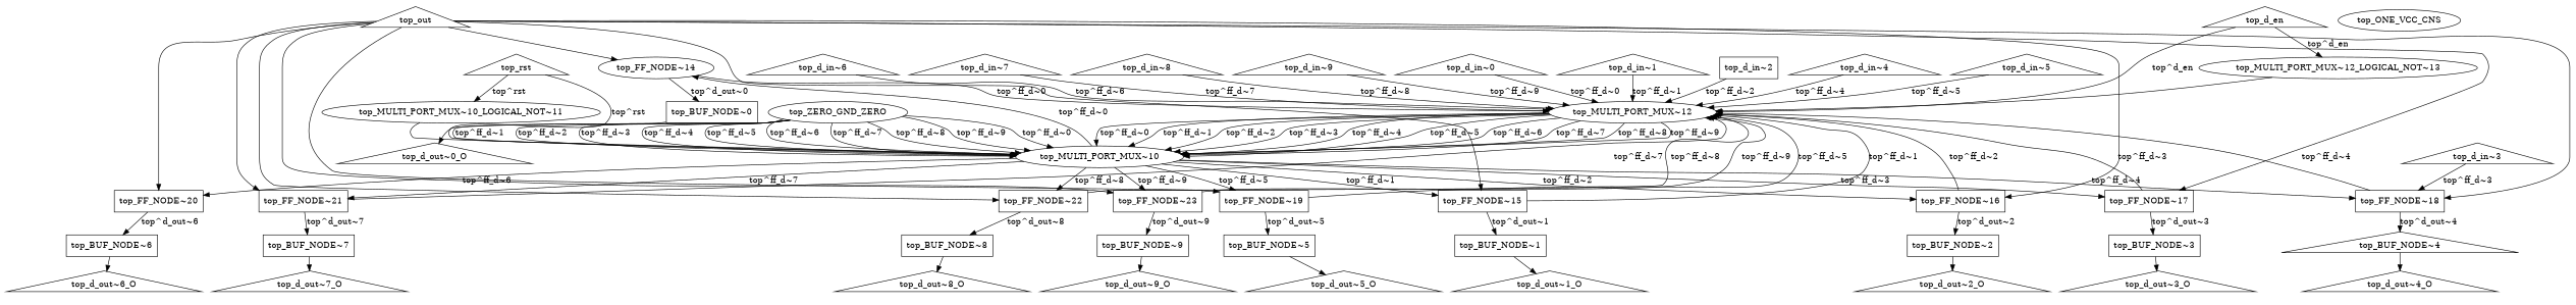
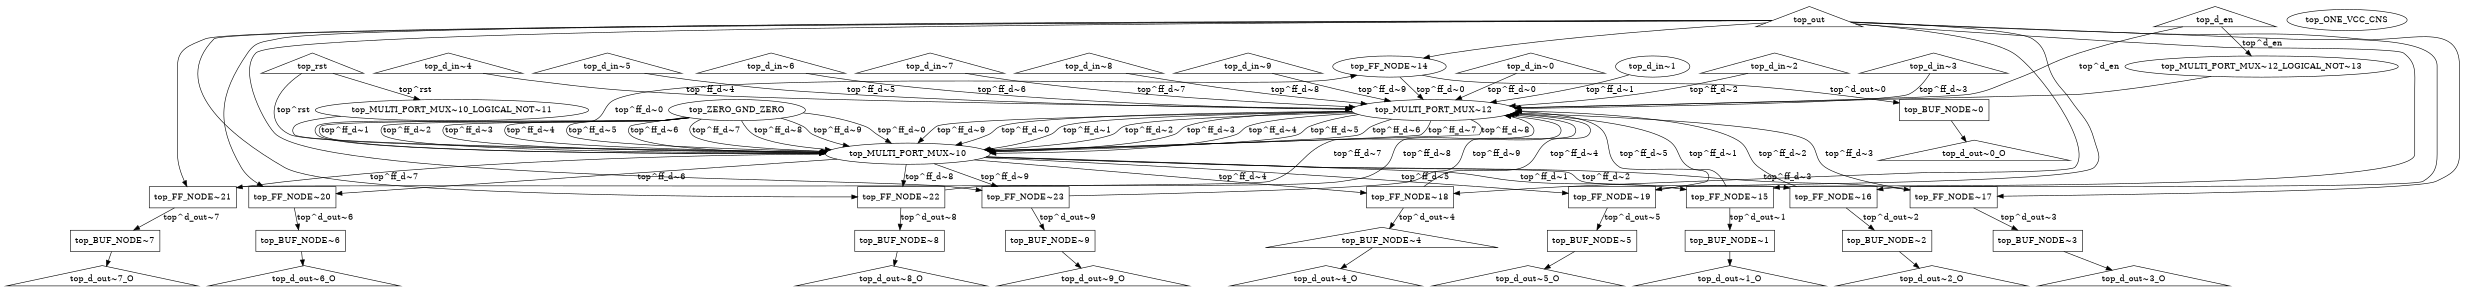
  digraph {
    ranksep=.25
    node [shape=triangle]
    n1 [label=top_out]
    "top_FF_NODE~14" [shape=ellipse]
    "top_FF_NODE~15" [shape=box]
    "top_FF_NODE~16" [shape=box]
    "top_FF_NODE~17" [shape=box]
    "top_FF_NODE~18" [shape=box]
    "top_FF_NODE~19" [shape=box]
    "top_FF_NODE~20" [shape=box]
    "top_FF_NODE~21" [shape=box]
    "top_FF_NODE~22" [shape=box]
    "top_FF_NODE~23" [shape=box]
    "top_BUF_NODE~0" [shape=box]
    "top_MULTI_PORT_MUX~12" [shape=""]
    "top_BUF_NODE~1" [shape=box]
    "top_BUF_NODE~2" [shape=box]
    "top_BUF_NODE~3" [shape=box]
    "top_BUF_NODE~4"
    "top_BUF_NODE~5" [shape=box]
    "top_BUF_NODE~6" [shape=box]
    "top_BUF_NODE~7" [shape=box]
    "top_BUF_NODE~8" [shape=box]
    "top_BUF_NODE~9" [shape=box]
    "top_d_out~0_O"
    "top_MULTI_PORT_MUX~10" [shape=""]
    "top_d_out~1_O"
    "top_d_out~2_O"
    "top_d_out~3_O"
    "top_d_out~4_O"
    "top_d_out~5_O"
    "top_d_out~6_O"
    "top_d_out~7_O"
    "top_d_out~8_O"
    "top_d_out~9_O"
    top_rst
    "top_MULTI_PORT_MUX~10_LOGICAL_NOT~11" [shape=""]
    top_d_en
    "top_MULTI_PORT_MUX~12_LOGICAL_NOT~13" [shape=""]
    "top_d_in~0"
-   "top_d_in~1"
-   "top_d_in~2" [shape=box]
+   "top_d_in~1" [shape=ellipse]
+   "top_d_in~2"
    "top_d_in~3"
    "top_d_in~4"
    "top_d_in~5"
    "top_d_in~6"
    "top_d_in~7"
    "top_d_in~8"
    "top_d_in~9"
    top_ZERO_GND_ZERO [shape=""]
    top_ONE_VCC_CNS [shape=""]
    n1 -> "top_FF_NODE~14"
    n1 -> "top_FF_NODE~15"
    n1 -> "top_FF_NODE~16"
    n1 -> "top_FF_NODE~17"
    n1 -> "top_FF_NODE~18"
    n1 -> "top_FF_NODE~19"
    n1 -> "top_FF_NODE~20"
    n1 -> "top_FF_NODE~21"
    n1 -> "top_FF_NODE~22"
    n1 -> "top_FF_NODE~23"
    "top_FF_NODE~14" -> "top_BUF_NODE~0" [label="top^d_out~0"]
    "top_FF_NODE~14" -> "top_MULTI_PORT_MUX~12" [label="top^ff_d~0"]
    "top_FF_NODE~15" -> "top_MULTI_PORT_MUX~12" [label="top^ff_d~1"]
    "top_FF_NODE~15" -> "top_BUF_NODE~1" [label="top^d_out~1"]
    "top_FF_NODE~16" -> "top_MULTI_PORT_MUX~12" [label="top^ff_d~2"]
    "top_FF_NODE~16" -> "top_BUF_NODE~2" [label="top^d_out~2"]
    "top_FF_NODE~17" -> "top_MULTI_PORT_MUX~12" [label="top^ff_d~3"]
    "top_FF_NODE~17" -> "top_BUF_NODE~3" [label="top^d_out~3"]
    "top_FF_NODE~18" -> "top_MULTI_PORT_MUX~12" [label="top^ff_d~4"]
    "top_FF_NODE~18" -> "top_BUF_NODE~4" [label="top^d_out~4"]
    "top_FF_NODE~19" -> "top_MULTI_PORT_MUX~12" [label="top^ff_d~5"]
    "top_FF_NODE~19" -> "top_BUF_NODE~5" [label="top^d_out~5"]
    "top_FF_NODE~20" -> "top_BUF_NODE~6" [label="top^d_out~6"]
    "top_FF_NODE~21" -> "top_MULTI_PORT_MUX~12" [label="top^ff_d~7"]
    "top_FF_NODE~21" -> "top_BUF_NODE~7" [label="top^d_out~7"]
    "top_FF_NODE~22" -> "top_MULTI_PORT_MUX~12" [label="top^ff_d~8"]
    "top_FF_NODE~22" -> "top_BUF_NODE~8" [label="top^d_out~8"]
    "top_FF_NODE~23" -> "top_MULTI_PORT_MUX~12" [label="top^ff_d~9"]
    "top_FF_NODE~23" -> "top_BUF_NODE~9" [label="top^d_out~9"]
    "top_BUF_NODE~0" -> "top_d_out~0_O"
    "top_MULTI_PORT_MUX~12" -> "top_MULTI_PORT_MUX~10" [label="top^ff_d~0"]
    "top_MULTI_PORT_MUX~12" -> "top_MULTI_PORT_MUX~10" [label="top^ff_d~1"]
    "top_MULTI_PORT_MUX~12" -> "top_MULTI_PORT_MUX~10" [label="top^ff_d~2"]
    "top_MULTI_PORT_MUX~12" -> "top_MULTI_PORT_MUX~10" [label="top^ff_d~3"]
    "top_MULTI_PORT_MUX~12" -> "top_MULTI_PORT_MUX~10" [label="top^ff_d~4"]
    "top_MULTI_PORT_MUX~12" -> "top_MULTI_PORT_MUX~10" [label="top^ff_d~5"]
    "top_MULTI_PORT_MUX~12" -> "top_MULTI_PORT_MUX~10" [label="top^ff_d~6"]
    "top_MULTI_PORT_MUX~12" -> "top_MULTI_PORT_MUX~10" [label="top^ff_d~7"]
    "top_MULTI_PORT_MUX~12" -> "top_MULTI_PORT_MUX~10" [label="top^ff_d~8"]
    "top_MULTI_PORT_MUX~12" -> "top_MULTI_PORT_MUX~10" [label="top^ff_d~9"]
    "top_BUF_NODE~1" -> "top_d_out~1_O"
    "top_BUF_NODE~2" -> "top_d_out~2_O"
    "top_BUF_NODE~3" -> "top_d_out~3_O"
    "top_BUF_NODE~4" -> "top_d_out~4_O"
    "top_BUF_NODE~5" -> "top_d_out~5_O"
    "top_BUF_NODE~6" -> "top_d_out~6_O"
    "top_BUF_NODE~7" -> "top_d_out~7_O"
    "top_BUF_NODE~8" -> "top_d_out~8_O"
    "top_BUF_NODE~9" -> "top_d_out~9_O"
    "top_MULTI_PORT_MUX~10" -> "top_FF_NODE~14" [label="top^ff_d~0"]
    "top_MULTI_PORT_MUX~10" -> "top_FF_NODE~15" [label="top^ff_d~1"]
    "top_MULTI_PORT_MUX~10" -> "top_FF_NODE~16" [label="top^ff_d~2"]
    "top_MULTI_PORT_MUX~10" -> "top_FF_NODE~17" [label="top^ff_d~3"]
    "top_MULTI_PORT_MUX~10" -> "top_FF_NODE~18" [label="top^ff_d~4"]
    "top_MULTI_PORT_MUX~10" -> "top_FF_NODE~19" [label="top^ff_d~5"]
    "top_MULTI_PORT_MUX~10" -> "top_FF_NODE~20" [label="top^ff_d~6"]
    "top_MULTI_PORT_MUX~10" -> "top_FF_NODE~21" [label="top^ff_d~7"]
    "top_MULTI_PORT_MUX~10" -> "top_FF_NODE~22" [label="top^ff_d~8"]
    "top_MULTI_PORT_MUX~10" -> "top_FF_NODE~23" [label="top^ff_d~9"]
    top_rst -> "top_MULTI_PORT_MUX~10" [label="top^rst"]
    top_rst -> "top_MULTI_PORT_MUX~10_LOGICAL_NOT~11" [label="top^rst"]
    "top_MULTI_PORT_MUX~10_LOGICAL_NOT~11" -> "top_MULTI_PORT_MUX~10"
    top_d_en -> "top_MULTI_PORT_MUX~12" [label="top^d_en"]
    top_d_en -> "top_MULTI_PORT_MUX~12_LOGICAL_NOT~13" [label="top^d_en"]
    "top_MULTI_PORT_MUX~12_LOGICAL_NOT~13" -> "top_MULTI_PORT_MUX~12"
    "top_d_in~0" -> "top_MULTI_PORT_MUX~12" [label="top^ff_d~0"]
    "top_d_in~1" -> "top_MULTI_PORT_MUX~12" [label="top^ff_d~1"]
    "top_d_in~2" -> "top_MULTI_PORT_MUX~12" [label="top^ff_d~2"]
-   "top_d_in~3" -> "top_FF_NODE~18" [label="top^ff_d~3"]
+   "top_d_in~3" -> "top_MULTI_PORT_MUX~12" [label="top^ff_d~3"]
    "top_d_in~4" -> "top_MULTI_PORT_MUX~12" [label="top^ff_d~4"]
    "top_d_in~5" -> "top_MULTI_PORT_MUX~12" [label="top^ff_d~5"]
    "top_d_in~6" -> "top_MULTI_PORT_MUX~12" [label="top^ff_d~6"]
    "top_d_in~7" -> "top_MULTI_PORT_MUX~12" [label="top^ff_d~7"]
    "top_d_in~8" -> "top_MULTI_PORT_MUX~12" [label="top^ff_d~8"]
    "top_d_in~9" -> "top_MULTI_PORT_MUX~12" [label="top^ff_d~9"]
    top_ZERO_GND_ZERO -> "top_MULTI_PORT_MUX~10" [label="top^ff_d~0"]
    top_ZERO_GND_ZERO -> "top_MULTI_PORT_MUX~10" [label="top^ff_d~1"]
    top_ZERO_GND_ZERO -> "top_MULTI_PORT_MUX~10" [label="top^ff_d~2"]
    top_ZERO_GND_ZERO -> "top_MULTI_PORT_MUX~10" [label="top^ff_d~3"]
    top_ZERO_GND_ZERO -> "top_MULTI_PORT_MUX~10" [label="top^ff_d~4"]
    top_ZERO_GND_ZERO -> "top_MULTI_PORT_MUX~10" [label="top^ff_d~5"]
    top_ZERO_GND_ZERO -> "top_MULTI_PORT_MUX~10" [label="top^ff_d~6"]
    top_ZERO_GND_ZERO -> "top_MULTI_PORT_MUX~10" [label="top^ff_d~7"]
    top_ZERO_GND_ZERO -> "top_MULTI_PORT_MUX~10" [label="top^ff_d~8"]
    top_ZERO_GND_ZERO -> "top_MULTI_PORT_MUX~10" [label="top^ff_d~9"]
  }
